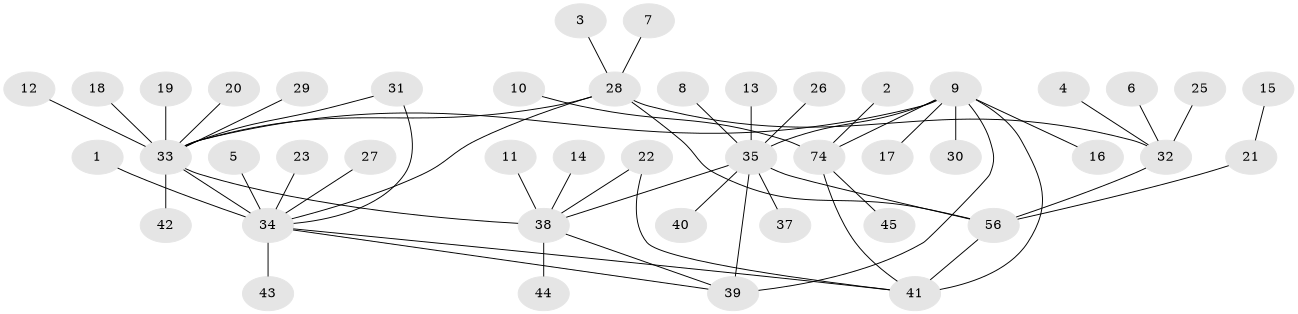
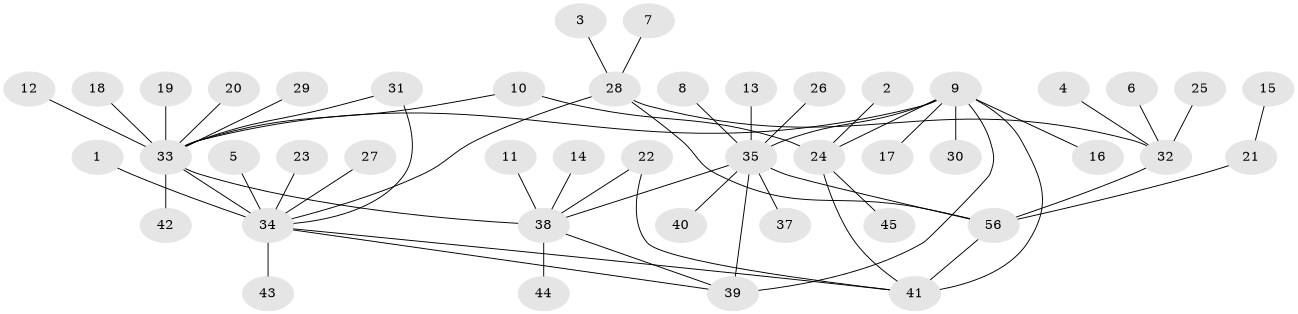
  graph {
    node [color=gray90 style=filled]
    edge [weight=1.0]
    1
    34
    39
    41
    43
    2
-   24 [label=74]
+   24
    45
    3
    28
    32
    33
    n13 [label=56]
    4
    5
    6
    7
    8
    35
    38
    37
    40
    9
    16
    17
    30
    42
    10
    11
    44
    12
    13
    14
    15
    21
    18
    19
    20
    22
    23
    25
    26
    27
    29
    31
    1 -- 34 [weight=4.0]
    34 -- 39
    34 -- 41
    34 -- 43
    2 -- 24
    24 -- 41
    24 -- 45
    3 -- 28
    28 -- 34
    28 -- 32 [weight=2.0]
-   28 -- 33
+   10 -- 33
    28 -- n13 [weight=2.0]
    32 -- n13
    33 -- 34
    33 -- 38 [weight=3.0]
    33 -- 42
    n13 -- 41
    4 -- 32
    5 -- 34
    6 -- 32
    7 -- 28
    8 -- 35
    35 -- 39 [weight=4.0]
    35 -- n13
    35 -- 38
    35 -- 37
    35 -- 40
    38 -- 39
    38 -- 44
    9 -- 39 [weight=2.0]
    9 -- 41 [weight=2.0]
    9 -- 24 [weight=2.0]
    9 -- 33
    9 -- 35
    9 -- 16
    9 -- 17
    9 -- 30
    10 -- 24
    11 -- 38
    12 -- 33
    13 -- 35
    14 -- 38
    15 -- 21
    21 -- n13
    18 -- 33
    19 -- 33
    20 -- 33
    22 -- 41
    22 -- 38
    23 -- 34
    25 -- 32
    26 -- 35
    27 -- 34
    29 -- 33
    31 -- 34
    31 -- 33
  }
